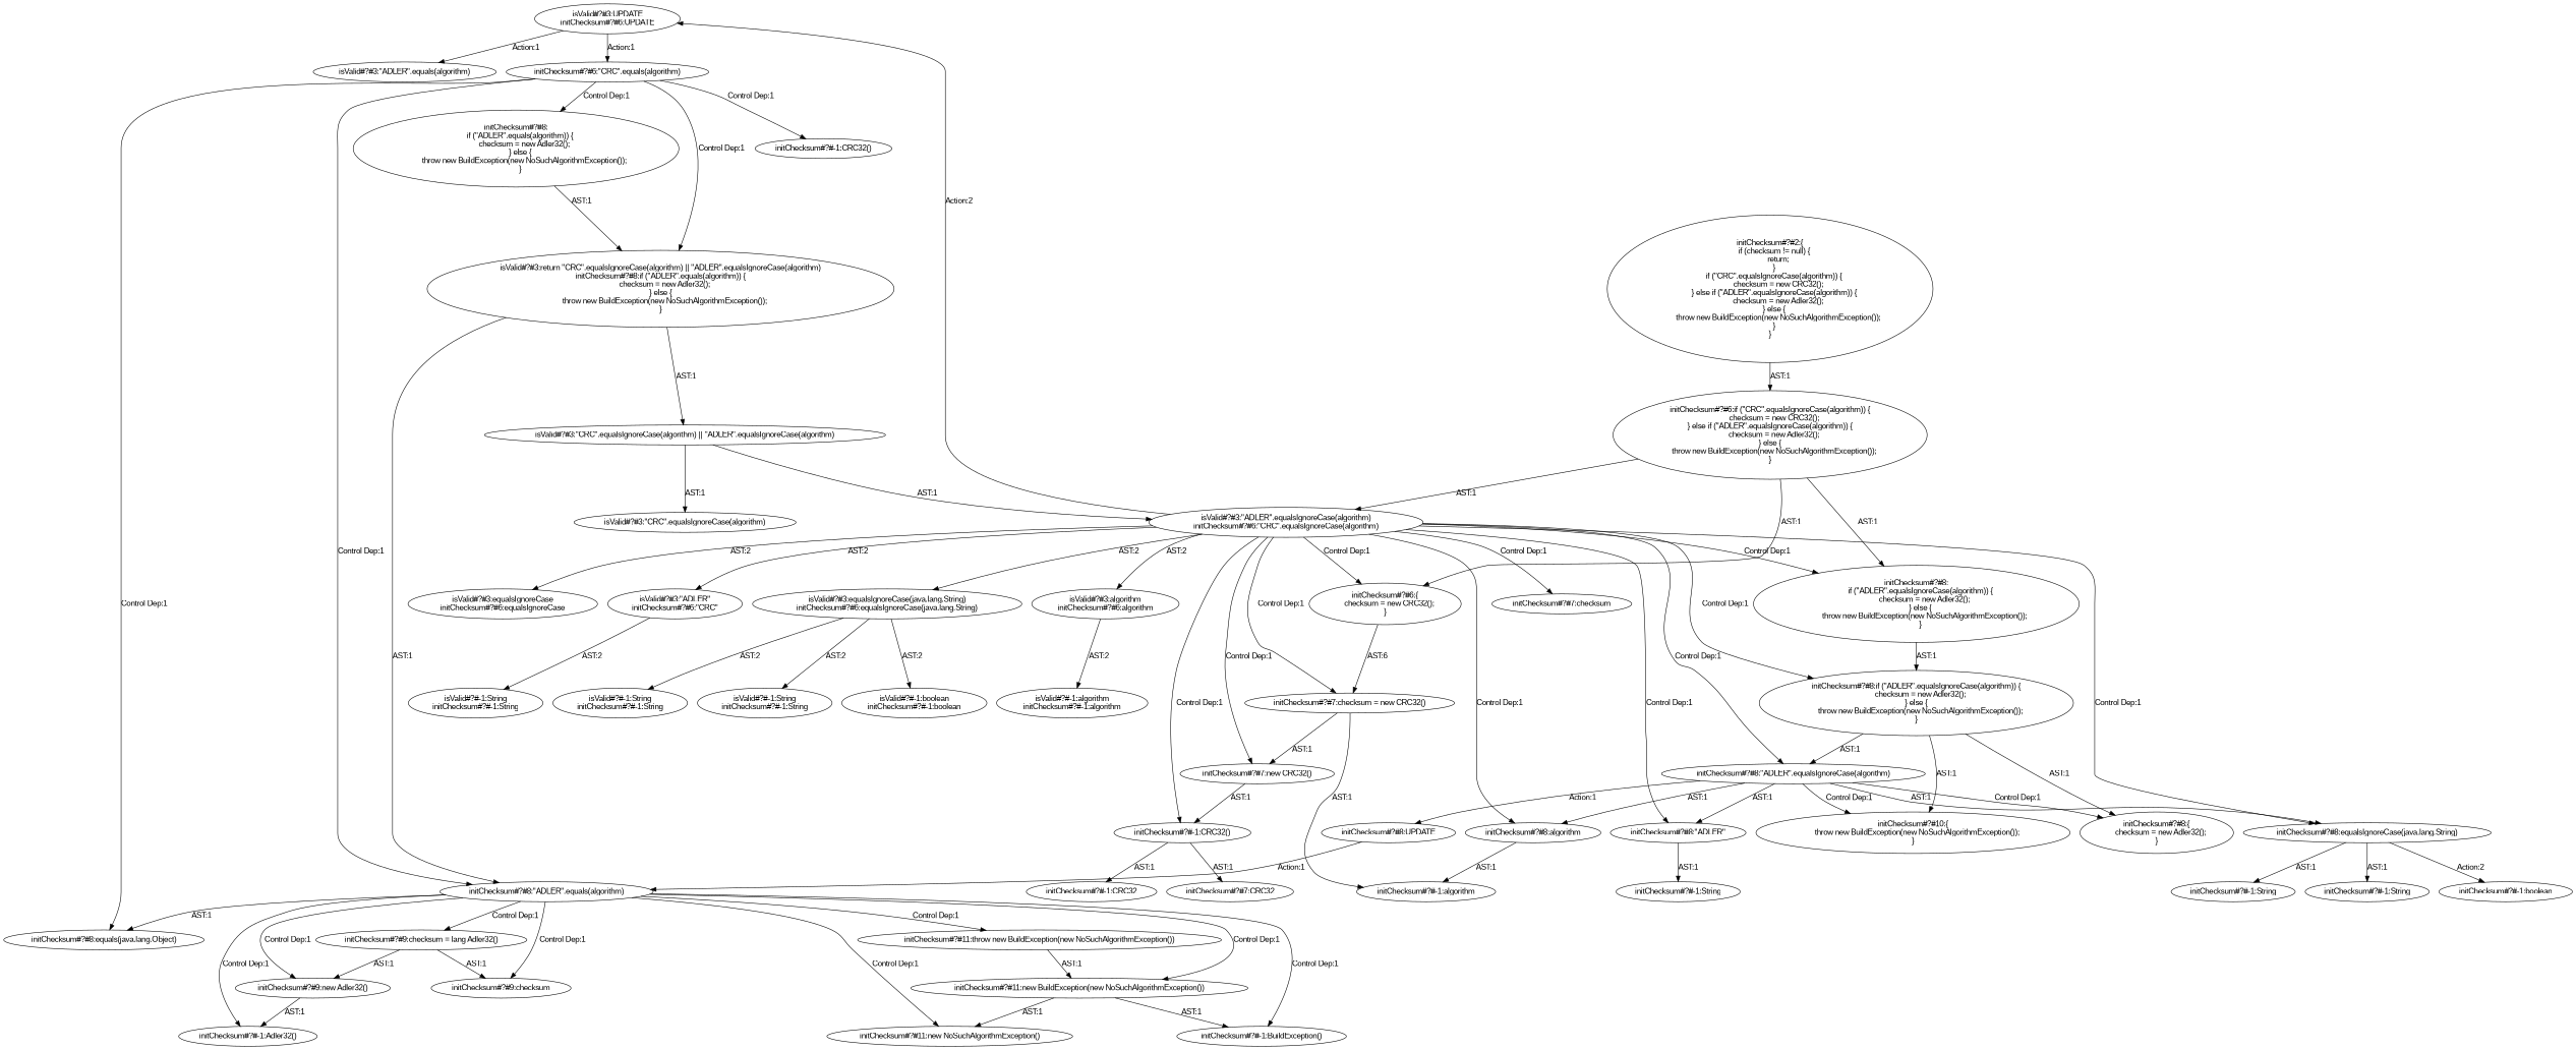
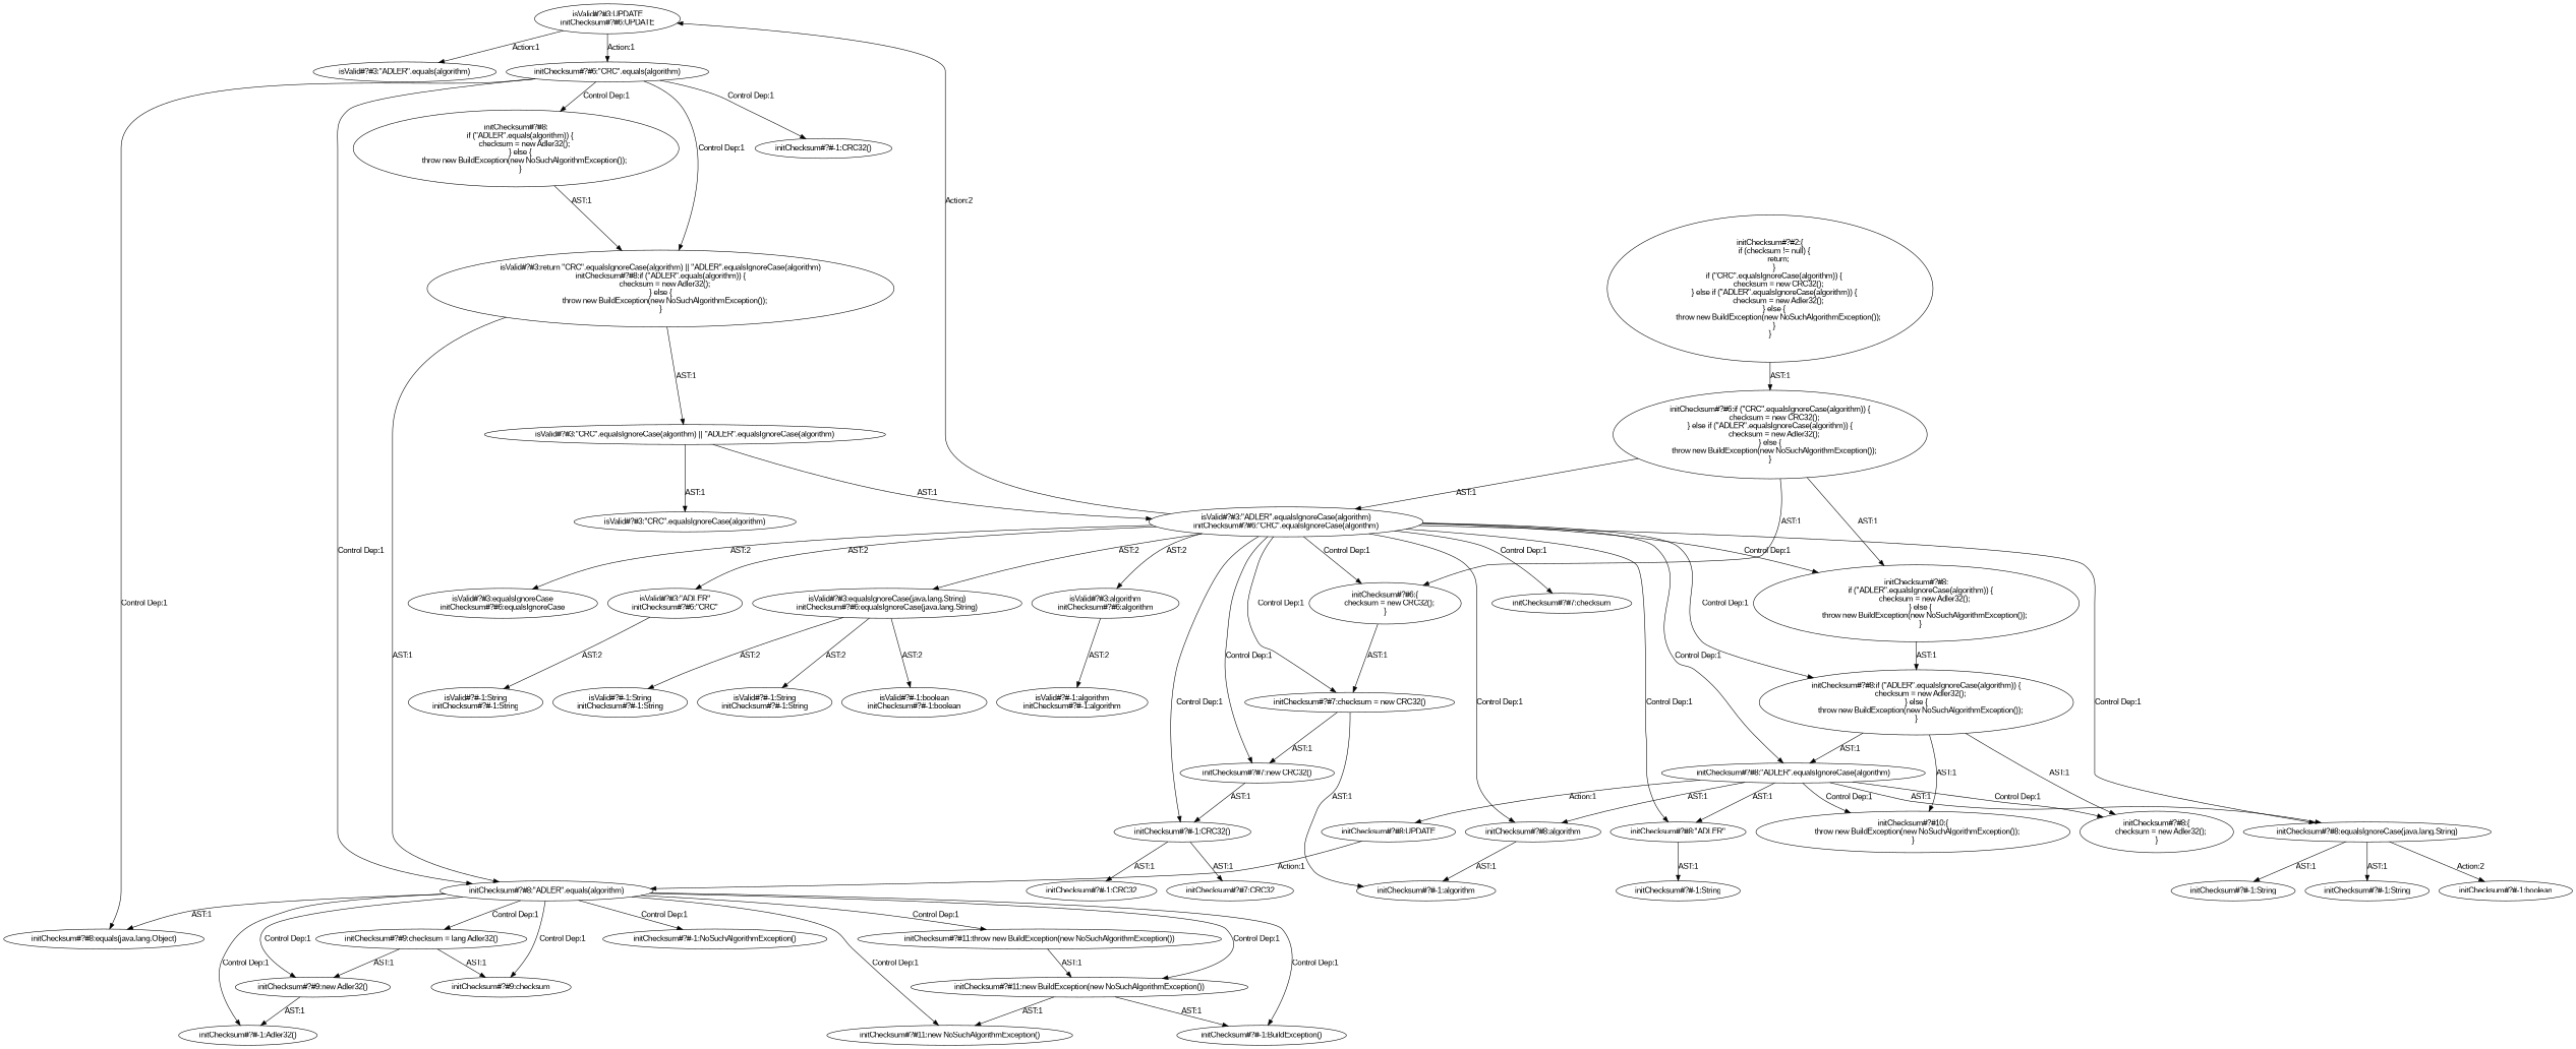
  digraph {
    fontname="Liberation Sans"
    node [fontname="Liberation Sans" shape=ellipse]
    edge [fontname="Liberation Sans"]
    n1 [label="isValid#?#3:UPDATE\ninitChecksum#?#6:UPDATE"]
    n2 [label="isValid#?#3:\"ADLER\".equals(algorithm)"]
    n3 [label="initChecksum#?#6:\"CRC\".equals(algorithm)"]
    n4 [label="isValid#?#3:return \"CRC\".equalsIgnoreCase(algorithm) || \"ADLER\".equalsIgnoreCase(algorithm)\ninitChecksum#?#8:if (\"ADLER\".equals(algorithm)) \{\n    checksum = new Adler32();\n\} else \{\n    throw new BuildException(new NoSuchAlgorithmException());\n\}"]
    n5 [label="initChecksum#?#8:\"ADLER\".equals(algorithm)"]
    n6 [label="initChecksum#?#8:\n    if (\"ADLER\".equals(algorithm)) \{\n        checksum = new Adler32();\n    \} else \{\n        throw new BuildException(new NoSuchAlgorithmException());\n    \}\n"]
    n7 [label="initChecksum#?#-1:CRC32()"]
    n8 [label="initChecksum#?#8:equals(java.lang.Object)"]
    n9 [label="isValid#?#3:\"ADLER\".equalsIgnoreCase(algorithm)\ninitChecksum#?#6:\"CRC\".equalsIgnoreCase(algorithm)"]
    n10 [label="isValid#?#3:equalsIgnoreCase\ninitChecksum#?#6:equalsIgnoreCase"]
    n11 [label="isValid#?#3:\"ADLER\"\ninitChecksum#?#6:\"CRC\""]
    n12 [label="isValid#?#3:equalsIgnoreCase(java.lang.String)\ninitChecksum#?#6:equalsIgnoreCase(java.lang.String)"]
    n13 [label="isValid#?#3:algorithm\ninitChecksum#?#6:algorithm"]
    n14 [label="initChecksum#?#8:\"ADLER\".equalsIgnoreCase(algorithm)"]
    n15 [label="initChecksum#?#8:equalsIgnoreCase(java.lang.String)"]
    n16 [label="initChecksum#?#8:if (\"ADLER\".equalsIgnoreCase(algorithm)) \{\n    checksum = new Adler32();\n\} else \{\n    throw new BuildException(new NoSuchAlgorithmException());\n\}"]
    n17 [label="initChecksum#?#8:\n    if (\"ADLER\".equalsIgnoreCase(algorithm)) \{\n        checksum = new Adler32();\n    \} else \{\n        throw new BuildException(new NoSuchAlgorithmException());\n    \}\n"]
    n18 [label="initChecksum#?#7:checksum = new CRC32()"]
    n19 [label="initChecksum#?#7:new CRC32()"]
    n20 [label="initChecksum#?#8:\"ADLER\""]
    n21 [label="initChecksum#?#6:\{\n    checksum = new CRC32();\n\}"]
    n22 [label="initChecksum#?#8:algorithm"]
    n23 [label="initChecksum#?#-1:CRC32()"]
    n24 [label="initChecksum#?#7:checksum"]
    n25 [label="isValid#?#-1:String\ninitChecksum#?#-1:String"]
    n26 [label="isValid#?#-1:String\ninitChecksum#?#-1:String"]
    n27 [label="isValid#?#-1:boolean\ninitChecksum#?#-1:boolean"]
    n28 [label="isValid#?#-1:String\ninitChecksum#?#-1:String"]
    n29 [label="isValid#?#-1:algorithm\ninitChecksum#?#-1:algorithm"]
    n30 [label="initChecksum#?#8:UPDATE"]
    n31 [label="initChecksum#?#10:\{\n    throw new BuildException(new NoSuchAlgorithmException());\n\}"]
    n32 [label="initChecksum#?#8:\{\n    checksum = new Adler32();\n\}"]
    n33 [label="initChecksum#?#-1:String"]
    n34 [label="initChecksum#?#-1:String"]
    n35 [label="initChecksum#?#-1:boolean"]
    n36 [label="initChecksum#?#-1:algorithm"]
    n37 [label="initChecksum#?#-1:String"]
    n38 [label="initChecksum#?#-1:CRC32"]
    n39 [label="initChecksum#?#7:CRC32"]
    n40 [label="isValid#?#3:\"CRC\".equalsIgnoreCase(algorithm) || \"ADLER\".equalsIgnoreCase(algorithm)"]
    n41 [label="isValid#?#3:\"CRC\".equalsIgnoreCase(algorithm)"]
    n42 [label="initChecksum#?#9:new Adler32()"]
    n43 [label="initChecksum#?#-1:Adler32()"]
+   n44 [label="initChecksum#?#-1:NoSuchAlgorithmException()"]
    n45 [label="initChecksum#?#11:new BuildException(new NoSuchAlgorithmException())"]
    n46 [label="initChecksum#?#11:new NoSuchAlgorithmException()"]
    n47 [label="initChecksum#?#-1:BuildException()"]
    n48 [label="initChecksum#?#9:checksum"]
    n49 [label="initChecksum#?#9:checksum = lang Adler32()"]
    n50 [label="initChecksum#?#11:throw new BuildException(new NoSuchAlgorithmException())"]
    n51 [label="initChecksum#?#6:if (\"CRC\".equalsIgnoreCase(algorithm)) \{\n    checksum = new CRC32();\n\} else if (\"ADLER\".equalsIgnoreCase(algorithm)) \{\n    checksum = new Adler32();\n\} else \{\n    throw new BuildException(new NoSuchAlgorithmException());\n\}"]
    n52 [label="initChecksum#?#2:\{\n    if (checksum != null) \{\n        return;\n    \}\n    if (\"CRC\".equalsIgnoreCase(algorithm)) \{\n        checksum = new CRC32();\n    \} else if (\"ADLER\".equalsIgnoreCase(algorithm)) \{\n        checksum = new Adler32();\n    \} else \{\n        throw new BuildException(new NoSuchAlgorithmException());\n    \}\n\}"]
    n1 -> n2 [label="Action:1"]
    n1 -> n3 [label="Action:1"]
    n3 -> n4 [label="Control Dep:1"]
    n3 -> n5 [label="Control Dep:1"]
    n3 -> n6 [label="Control Dep:1"]
    n3 -> n7 [label="Control Dep:1"]
    n3 -> n8 [label="Control Dep:1"]
    n4 -> n5 [label="AST:1"]
    n4 -> n40 [label="AST:1"]
    n5 -> n8 [label="AST:1"]
    n5 -> n42 [label="Control Dep:1"]
    n5 -> n43 [label="Control Dep:1"]
+   n5 -> n44 [label="Control Dep:1"]
    n5 -> n45 [label="Control Dep:1"]
    n5 -> n46 [label="Control Dep:1"]
    n5 -> n47 [label="Control Dep:1"]
    n5 -> n48 [label="Control Dep:1"]
    n5 -> n49 [label="Control Dep:1"]
    n5 -> n50 [label="Control Dep:1"]
    n6 -> n4 [label="AST:1"]
    n9 -> n1 [label="Action:2"]
    n9 -> n10 [label="AST:2"]
    n9 -> n11 [label="AST:2"]
    n9 -> n12 [label="AST:2"]
    n9 -> n13 [label="AST:2"]
    n9 -> n14 [label="Control Dep:1"]
    n9 -> n15 [label="Control Dep:1"]
    n9 -> n16 [label="Control Dep:1"]
    n9 -> n17 [label="Control Dep:1"]
    n9 -> n18 [label="Control Dep:1"]
    n9 -> n19 [label="Control Dep:1"]
    n9 -> n20 [label="Control Dep:1"]
    n9 -> n21 [label="Control Dep:1"]
    n9 -> n22 [label="Control Dep:1"]
    n9 -> n23 [label="Control Dep:1"]
    n9 -> n24 [label="Control Dep:1"]
    n11 -> n25 [label="AST:2"]
    n12 -> n26 [label="AST:2"]
    n12 -> n27 [label="AST:2"]
    n12 -> n28 [label="AST:2"]
    n13 -> n29 [label="AST:2"]
    n14 -> n15 [label="AST:1"]
    n14 -> n20 [label="AST:1"]
    n14 -> n22 [label="AST:1"]
    n14 -> n30 [label="Action:1"]
    n14 -> n31 [label="Control Dep:1"]
    n14 -> n32 [label="Control Dep:1"]
    n15 -> n33 [label="AST:1"]
    n15 -> n34 [label="AST:1"]
    n15 -> n35 [label="Action:2"]
    n16 -> n14 [label="AST:1"]
    n16 -> n31 [label="AST:1"]
    n16 -> n32 [label="AST:1"]
    n17 -> n16 [label="AST:1"]
    n18 -> n19 [label="AST:1"]
    n18 -> n36 [label="AST:1"]
    n19 -> n23 [label="AST:1"]
    n20 -> n37 [label="AST:1"]
-   n21 -> n18 [label="AST:6"]
+   n21 -> n18 [label="AST:1"]
    n22 -> n36 [label="AST:1"]
    n23 -> n38 [label="AST:1"]
    n23 -> n39 [label="AST:1"]
    n30 -> n5 [label="Action:1"]
    n40 -> n9 [label="AST:1"]
    n40 -> n41 [label="AST:1"]
    n42 -> n43 [label="AST:1"]
    n45 -> n46 [label="AST:1"]
    n45 -> n47 [label="AST:1"]
    n49 -> n42 [label="AST:1"]
    n49 -> n48 [label="AST:1"]
    n50 -> n45 [label="AST:1"]
    n51 -> n9 [label="AST:1"]
    n51 -> n17 [label="AST:1"]
    n51 -> n21 [label="AST:1"]
    n52 -> n51 [label="AST:1"]
  }
